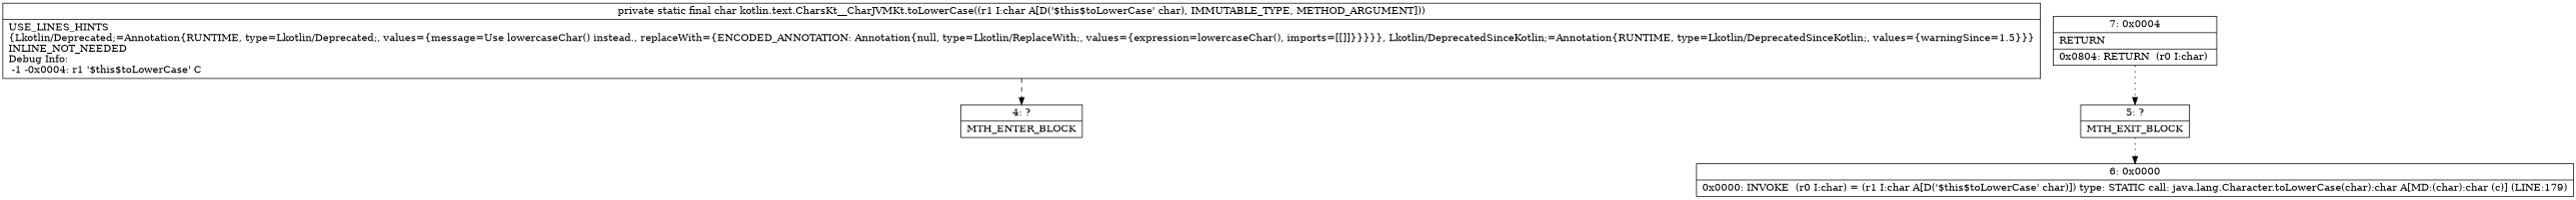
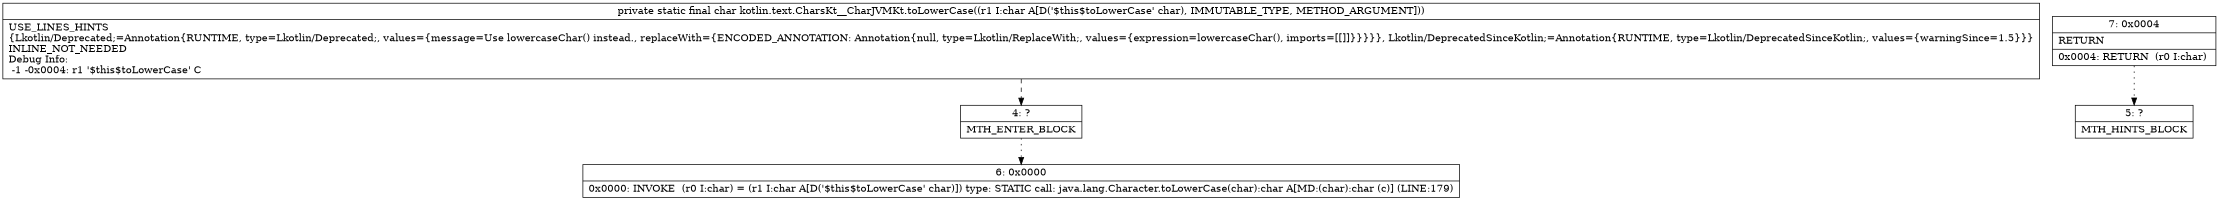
  digraph {
    node [shape=record]
    edge [style=dotted]
    n1 [label="{4\:\ ?|MTH_ENTER_BLOCK\l}"]
    n2 [label="{6\:\ 0x0000|0x0000: INVOKE  (r0 I:char) = (r1 I:char A[D('$this$toLowerCase' char)]) type: STATIC call: java.lang.Character.toLowerCase(char):char A[MD:(char):char (c)] (LINE:179)\l}"]
-   n3 [label="{7\:\ 0x0004|RETURN\l|0x0804: RETURN  (r0 I:char) \l}"]
-   n4 [label="{5\:\ ?|MTH_EXIT_BLOCK\l}"]
+   n3 [label="{7\:\ 0x0004|RETURN\l|0x0004: RETURN  (r0 I:char) \l}"]
+   n4 [label="{5\:\ ?|MTH_HINTS_BLOCK\l}"]
    n5 [label="{private static final char kotlin.text.CharsKt__CharJVMKt.toLowerCase((r1 I:char A[D('$this$toLowerCase' char), IMMUTABLE_TYPE, METHOD_ARGUMENT]))  | USE_LINES_HINTS\l\{Lkotlin\/Deprecated;=Annotation\{RUNTIME, type=Lkotlin\/Deprecated;, values=\{message=Use lowercaseChar() instead., replaceWith=\{ENCODED_ANNOTATION: Annotation\{null, type=Lkotlin\/ReplaceWith;, values=\{expression=lowercaseChar(), imports=[[]]\}\}\}\}\}, Lkotlin\/DeprecatedSinceKotlin;=Annotation\{RUNTIME, type=Lkotlin\/DeprecatedSinceKotlin;, values=\{warningSince=1.5\}\}\}\lINLINE_NOT_NEEDED\lDebug Info:\l  \-1 \-0x0004: r1 '$this$toLowerCase' C\l}"]
-   n4 -> n2
+   n1 -> n2
    n3 -> n4
    n5 -> n1 [style=dashed]
  }
